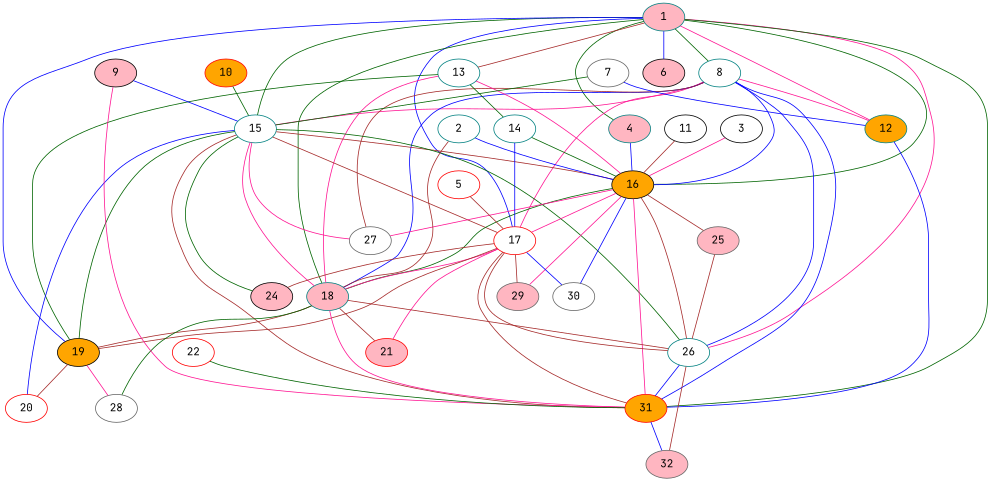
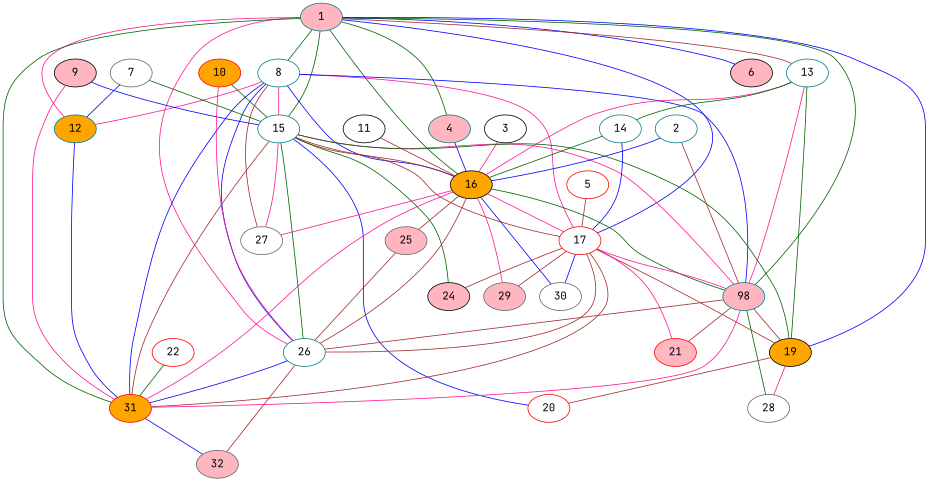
  graph {
    fontname="JetBrains Mono"
    node [color=teal fillcolor=white fontname="JetBrains Mono" style=filled]
    edge [color=brown fontname="JetBrains Mono" weight=1.0]
    1 [fillcolor=lightpink]
    4 [fillcolor=lightpink]
    6 [color=black fillcolor=lightpink]
    8
    12 [fillcolor=orange]
    13
    15
    16 [color=black fillcolor=orange]
    17 [color=red]
-   18 [fillcolor=lightpink]
+   18 [fillcolor=lightpink label=98]
    19 [color=black fillcolor=orange]
    26
    31 [color=red fillcolor=orange]
    27 [color=gray40]
    14
    20 [color=red]
    24 [color=black fillcolor=lightpink]
    25 [color=gray40 fillcolor=lightpink]
    29 [color=gray40 fillcolor=lightpink]
    30 [color=gray40]
    21 [color=red fillcolor=lightpink]
    28 [color=gray40]
    32 [color=gray40 fillcolor=lightpink]
    2
    3 [color=black]
    5 [color=red]
    7 [color=gray40]
    9 [color=black fillcolor=lightpink]
    10 [color=red fillcolor=orange]
    11 [color=black]
    22 [color=red]
    1 -- 4 [color=darkgreen]
    1 -- 6 [color=blue weight=3.0]
    1 -- 8 [color=darkgreen weight=2.0]
    1 -- 12 [color=deeppink]
    1 -- 13
    1 -- 15 [color=darkgreen weight=5.0]
    1 -- 16 [color=darkgreen weight=3.0]
    1 -- 17 [color=blue weight=2.0]
    1 -- 18 [color=darkgreen weight=2.0]
    1 -- 19 [color=blue]
    1 -- 26 [color=deeppink weight=3.0]
    1 -- 31 [color=darkgreen weight=4.0]
    4 -- 16 [color=blue]
    8 -- 12 [color=deeppink]
    8 -- 15 [color=deeppink weight=2.0]
    8 -- 16 [color=blue weight=2.0]
    8 -- 17 [color=deeppink weight=2.0]
    8 -- 18 [color=blue]
    8 -- 26 [color=blue]
    8 -- 31 [color=blue]
    8 -- 27
    12 -- 31 [color=blue]
    13 -- 16 [color=deeppink]
    13 -- 18 [color=deeppink weight=4.0]
    13 -- 19 [color=darkgreen]
    13 -- 14 [color=darkgreen]
    15 -- 16 [weight=3.0]
    15 -- 17 [weight=3.0]
    15 -- 18 [color=deeppink weight=2.0]
    15 -- 19 [color=darkgreen]
    15 -- 26 [color=darkgreen weight=2.0]
    15 -- 31 [weight=2.0]
    15 -- 27 [color=deeppink weight=2.0]
    15 -- 20 [color=blue]
    15 -- 24 [color=darkgreen]
    16 -- 17 [color=deeppink weight=2.0]
    16 -- 18 [color=darkgreen]
    16 -- 26
    16 -- 31 [color=deeppink]
    16 -- 27 [color=deeppink]
    16 -- 25
    16 -- 29 [color=deeppink]
    16 -- 30 [color=blue]
    17 -- 18 [color=deeppink weight=2.0]
    17 -- 19
    17 -- 26 [weight=2.0]
    17 -- 31
    17 -- 24 [weight=2.0]
    17 -- 29
    17 -- 30 [color=blue]
    17 -- 21 [color=deeppink]
    18 -- 19
    18 -- 26
    18 -- 31 [color=deeppink]
    18 -- 21
    18 -- 28 [color=darkgreen]
    19 -- 20
    19 -- 28 [color=deeppink]
    26 -- 31 [color=blue weight=2.0]
    26 -- 32
    31 -- 32 [color=blue]
    14 -- 16 [color=darkgreen]
    14 -- 17 [color=blue weight=2.0]
    25 -- 26
    2 -- 16 [color=blue]
    2 -- 18
    3 -- 16 [color=deeppink]
    5 -- 17 [weight=2.0]
    7 -- 12 [color=blue]
    7 -- 15 [color=darkgreen]
    9 -- 15 [color=blue]
    9 -- 31 [color=deeppink]
    10 -- 15 [color=darkgreen]
+   10 -- 26 [color=deeppink]
    11 -- 16
    22 -- 31 [color=darkgreen weight=2.0]
  }
